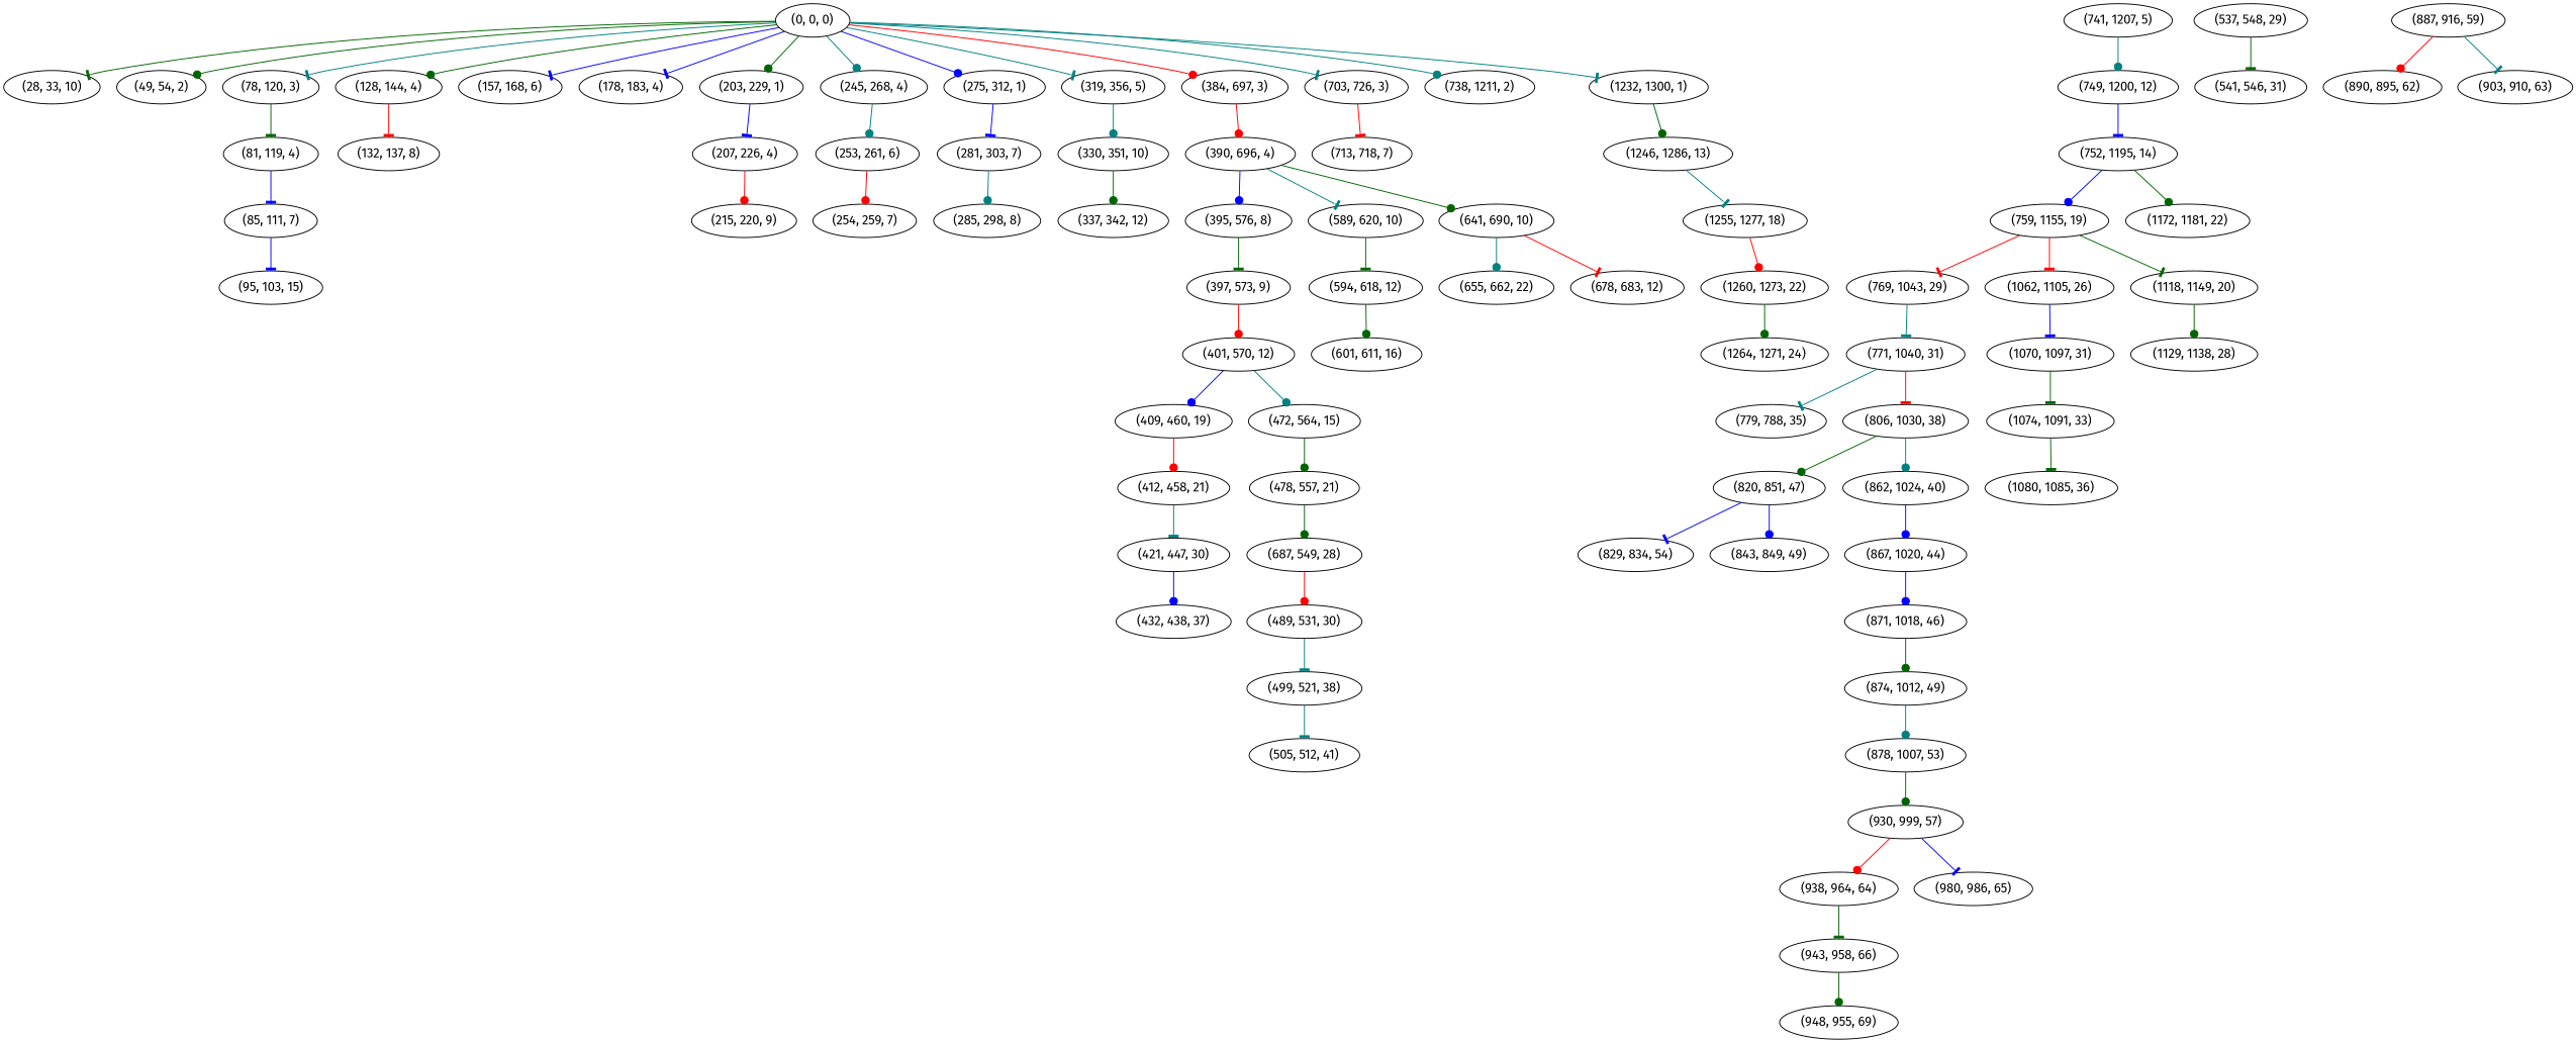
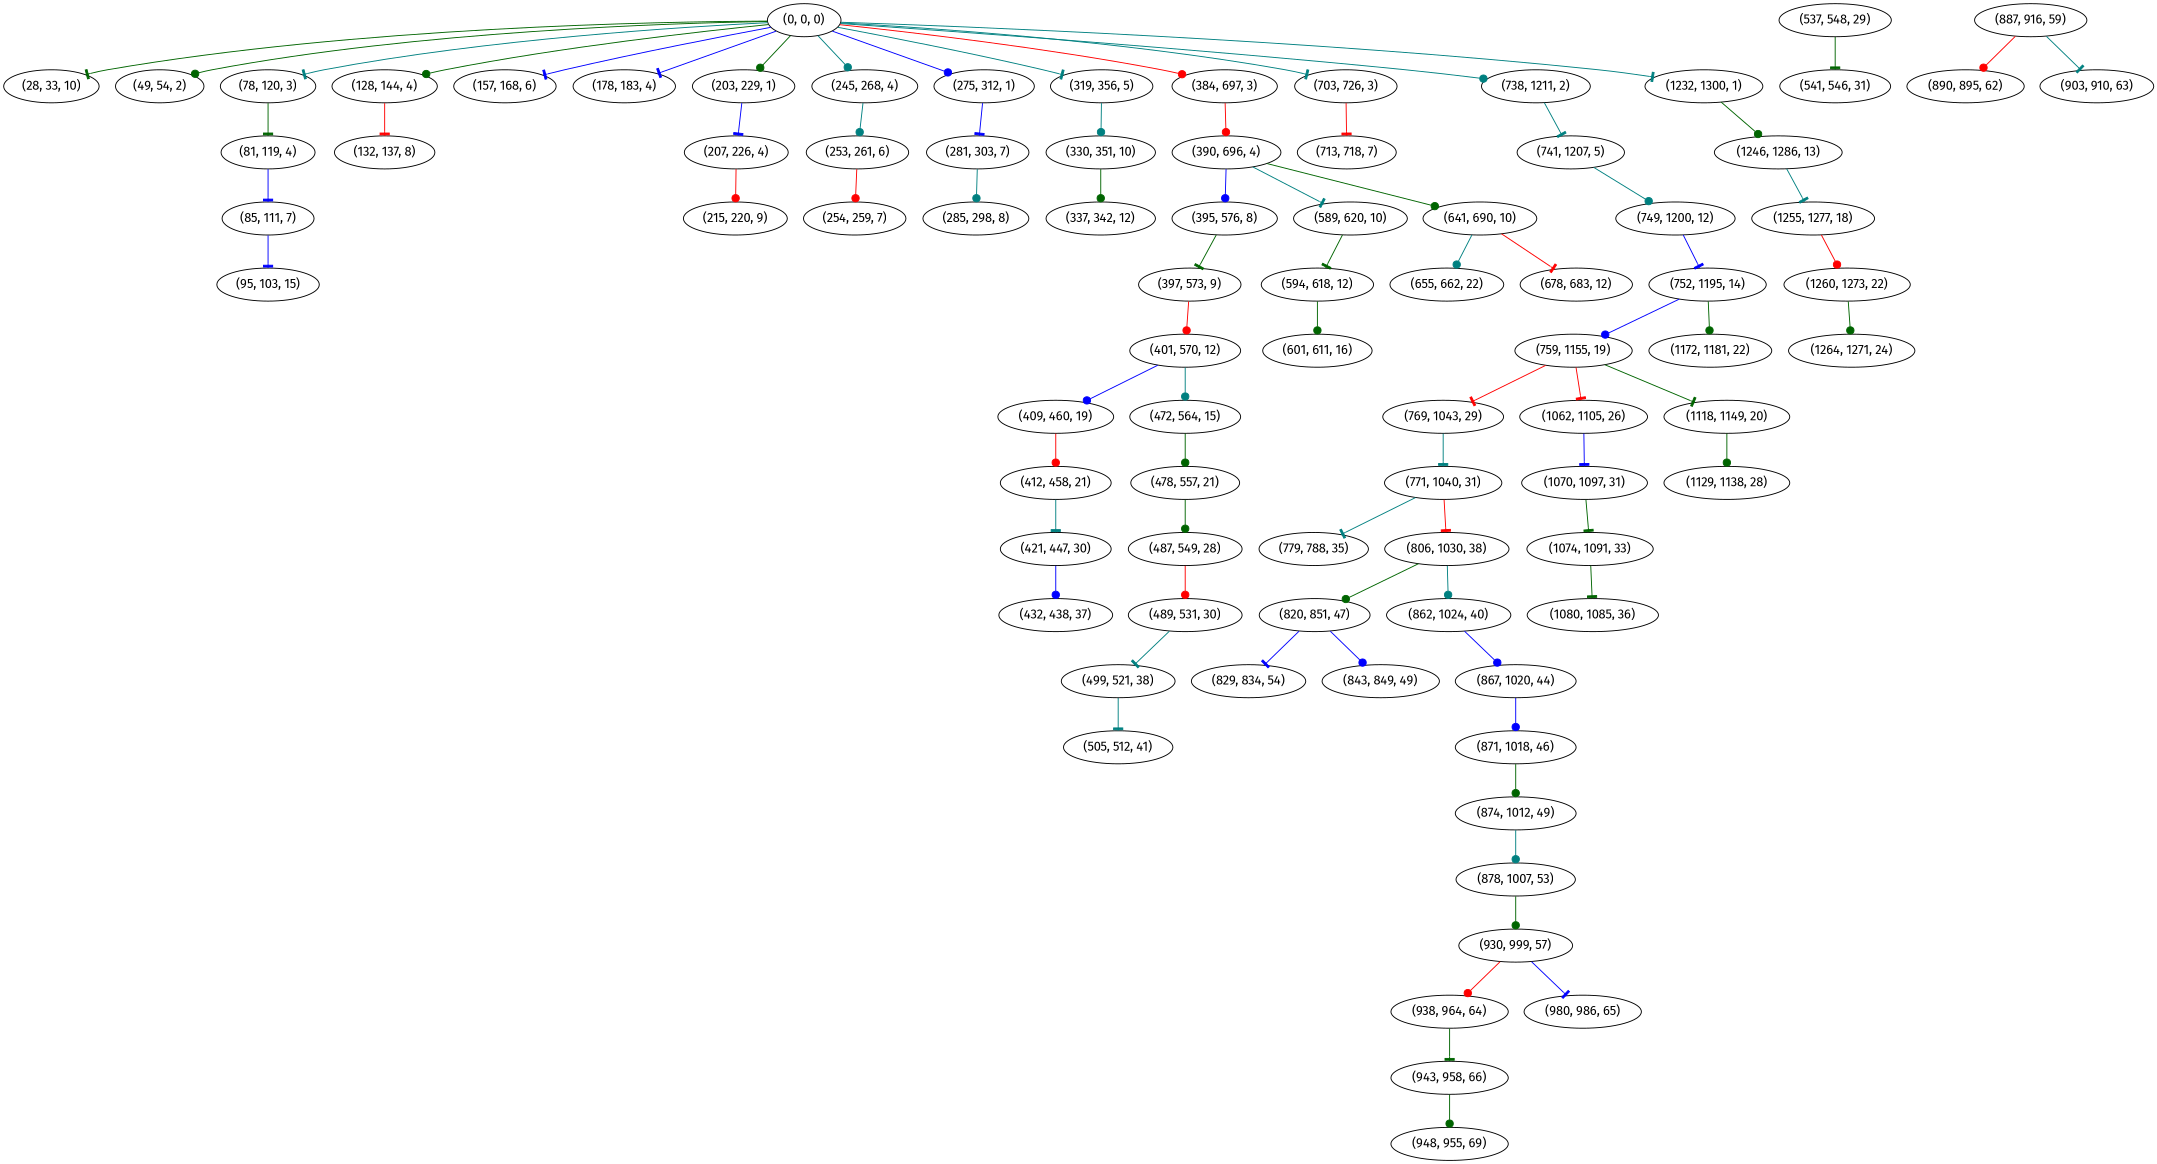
  digraph {
    fontname="Fira Sans"
    node [fontname="Fira Sans"]
    edge [arrowhead=dot color=darkgreen fontname="Fira Sans"]
    "(0, 0, 0)"
    "(28, 33, 10)"
    "(49, 54, 2)"
    "(78, 120, 3)"
    "(128, 144, 4)"
    "(157, 168, 6)"
    "(178, 183, 4)"
    "(203, 229, 1)"
    "(245, 268, 4)"
    "(275, 312, 1)"
    "(319, 356, 5)"
    "(384, 697, 3)"
    "(703, 726, 3)"
    "(738, 1211, 2)"
    "(1232, 1300, 1)"
    "(81, 119, 4)"
    "(132, 137, 8)"
    "(207, 226, 4)"
    "(253, 261, 6)"
    "(281, 303, 7)"
    "(330, 351, 10)"
    "(390, 696, 4)"
    "(713, 718, 7)"
    "(741, 1207, 5)"
    "(1246, 1286, 13)"
    "(85, 111, 7)"
    "(95, 103, 15)"
    "(215, 220, 9)"
    "(254, 259, 7)"
    "(285, 298, 8)"
    "(337, 342, 12)"
    "(395, 576, 8)"
    "(589, 620, 10)"
    "(641, 690, 10)"
    "(397, 573, 9)"
    "(594, 618, 12)"
    "(655, 662, 22)"
    "(678, 683, 12)"
    "(401, 570, 12)"
    "(409, 460, 19)"
    "(472, 564, 15)"
    "(412, 458, 21)"
    "(478, 557, 21)"
    "(421, 447, 30)"
    "(432, 438, 37)"
-   "(487, 549, 28)" [label="(687, 549, 28)"]
+   "(487, 549, 28)"
    "(489, 531, 30)"
    "(499, 521, 38)"
    "(537, 548, 29)"
    "(541, 546, 31)"
    "(505, 512, 41)"
    "(601, 611, 16)"
    "(749, 1200, 12)"
    "(752, 1195, 14)"
    "(759, 1155, 19)"
    "(1172, 1181, 22)"
    "(769, 1043, 29)"
    "(1062, 1105, 26)"
    "(1118, 1149, 20)"
    "(771, 1040, 31)"
    "(1070, 1097, 31)"
    "(1129, 1138, 28)"
    "(779, 788, 35)"
    "(806, 1030, 38)"
    "(820, 851, 47)"
    "(862, 1024, 40)"
    "(829, 834, 54)"
    "(843, 849, 49)"
    "(867, 1020, 44)"
    "(871, 1018, 46)"
    "(874, 1012, 49)"
    "(878, 1007, 53)"
    "(930, 999, 57)"
    "(887, 916, 59)"
    "(890, 895, 62)"
    "(903, 910, 63)"
    "(938, 964, 64)"
    "(980, 986, 65)"
    "(943, 958, 66)"
    "(948, 955, 69)"
    "(1074, 1091, 33)"
    "(1080, 1085, 36)"
    "(1255, 1277, 18)"
    "(1260, 1273, 22)"
    "(1264, 1271, 24)"
    "(0, 0, 0)" -> "(28, 33, 10)" [arrowhead=tee]
    "(0, 0, 0)" -> "(49, 54, 2)"
    "(0, 0, 0)" -> "(78, 120, 3)" [arrowhead=tee color=teal]
    "(0, 0, 0)" -> "(128, 144, 4)"
    "(0, 0, 0)" -> "(157, 168, 6)" [arrowhead=tee color=blue]
    "(0, 0, 0)" -> "(178, 183, 4)" [arrowhead=tee color=blue]
    "(0, 0, 0)" -> "(203, 229, 1)"
    "(0, 0, 0)" -> "(245, 268, 4)" [color=teal]
    "(0, 0, 0)" -> "(275, 312, 1)" [color=blue]
    "(0, 0, 0)" -> "(319, 356, 5)" [arrowhead=tee color=teal]
    "(0, 0, 0)" -> "(384, 697, 3)" [color=red]
    "(0, 0, 0)" -> "(703, 726, 3)" [arrowhead=tee color=teal]
    "(0, 0, 0)" -> "(738, 1211, 2)" [color=teal]
    "(0, 0, 0)" -> "(1232, 1300, 1)" [arrowhead=tee color=teal]
    "(78, 120, 3)" -> "(81, 119, 4)" [arrowhead=tee]
    "(128, 144, 4)" -> "(132, 137, 8)" [arrowhead=tee color=red]
    "(203, 229, 1)" -> "(207, 226, 4)" [arrowhead=tee color=blue]
    "(245, 268, 4)" -> "(253, 261, 6)" [color=teal]
    "(275, 312, 1)" -> "(281, 303, 7)" [arrowhead=tee color=blue]
    "(319, 356, 5)" -> "(330, 351, 10)" [color=teal]
    "(384, 697, 3)" -> "(390, 696, 4)" [color=red]
    "(703, 726, 3)" -> "(713, 718, 7)" [arrowhead=tee color=red]
+   "(738, 1211, 2)" -> "(741, 1207, 5)" [arrowhead=tee color=teal]
    "(1232, 1300, 1)" -> "(1246, 1286, 13)"
    "(81, 119, 4)" -> "(85, 111, 7)" [arrowhead=tee color=blue]
    "(207, 226, 4)" -> "(215, 220, 9)" [color=red]
    "(253, 261, 6)" -> "(254, 259, 7)" [color=red]
    "(281, 303, 7)" -> "(285, 298, 8)" [color=teal]
    "(330, 351, 10)" -> "(337, 342, 12)"
    "(390, 696, 4)" -> "(395, 576, 8)" [color=blue]
    "(390, 696, 4)" -> "(589, 620, 10)" [arrowhead=tee color=teal]
    "(390, 696, 4)" -> "(641, 690, 10)"
    "(741, 1207, 5)" -> "(749, 1200, 12)" [color=teal]
    "(1246, 1286, 13)" -> "(1255, 1277, 18)" [arrowhead=tee color=teal]
    "(85, 111, 7)" -> "(95, 103, 15)" [arrowhead=tee color=blue]
    "(395, 576, 8)" -> "(397, 573, 9)" [arrowhead=tee]
    "(589, 620, 10)" -> "(594, 618, 12)" [arrowhead=tee]
    "(641, 690, 10)" -> "(655, 662, 22)" [color=teal]
    "(641, 690, 10)" -> "(678, 683, 12)" [arrowhead=tee color=red]
    "(397, 573, 9)" -> "(401, 570, 12)" [color=red]
    "(594, 618, 12)" -> "(601, 611, 16)"
    "(401, 570, 12)" -> "(409, 460, 19)" [color=blue]
    "(401, 570, 12)" -> "(472, 564, 15)" [color=teal]
    "(409, 460, 19)" -> "(412, 458, 21)" [color=red]
    "(472, 564, 15)" -> "(478, 557, 21)"
    "(412, 458, 21)" -> "(421, 447, 30)" [arrowhead=tee color=teal]
    "(478, 557, 21)" -> "(487, 549, 28)"
    "(421, 447, 30)" -> "(432, 438, 37)" [color=blue]
    "(487, 549, 28)" -> "(489, 531, 30)" [color=red]
    "(489, 531, 30)" -> "(499, 521, 38)" [arrowhead=tee color=teal]
    "(499, 521, 38)" -> "(505, 512, 41)" [arrowhead=tee color=teal]
    "(537, 548, 29)" -> "(541, 546, 31)" [arrowhead=tee]
    "(749, 1200, 12)" -> "(752, 1195, 14)" [arrowhead=tee color=blue]
    "(752, 1195, 14)" -> "(759, 1155, 19)" [color=blue]
    "(752, 1195, 14)" -> "(1172, 1181, 22)"
    "(759, 1155, 19)" -> "(769, 1043, 29)" [arrowhead=tee color=red]
    "(759, 1155, 19)" -> "(1062, 1105, 26)" [arrowhead=tee color=red]
    "(759, 1155, 19)" -> "(1118, 1149, 20)" [arrowhead=tee]
    "(769, 1043, 29)" -> "(771, 1040, 31)" [arrowhead=tee color=teal]
    "(1062, 1105, 26)" -> "(1070, 1097, 31)" [arrowhead=tee color=blue]
    "(1118, 1149, 20)" -> "(1129, 1138, 28)"
    "(771, 1040, 31)" -> "(779, 788, 35)" [arrowhead=tee color=teal]
    "(771, 1040, 31)" -> "(806, 1030, 38)" [arrowhead=tee color=red]
    "(1070, 1097, 31)" -> "(1074, 1091, 33)" [arrowhead=tee]
    "(806, 1030, 38)" -> "(820, 851, 47)"
    "(806, 1030, 38)" -> "(862, 1024, 40)" [color=teal]
    "(820, 851, 47)" -> "(829, 834, 54)" [arrowhead=tee color=blue]
    "(820, 851, 47)" -> "(843, 849, 49)" [color=blue]
    "(862, 1024, 40)" -> "(867, 1020, 44)" [color=blue]
    "(867, 1020, 44)" -> "(871, 1018, 46)" [color=blue]
    "(871, 1018, 46)" -> "(874, 1012, 49)"
    "(874, 1012, 49)" -> "(878, 1007, 53)" [color=teal]
    "(878, 1007, 53)" -> "(930, 999, 57)"
    "(930, 999, 57)" -> "(938, 964, 64)" [color=red]
    "(930, 999, 57)" -> "(980, 986, 65)" [arrowhead=tee color=blue]
    "(887, 916, 59)" -> "(890, 895, 62)" [color=red]
    "(887, 916, 59)" -> "(903, 910, 63)" [arrowhead=tee color=teal]
    "(938, 964, 64)" -> "(943, 958, 66)" [arrowhead=tee]
    "(943, 958, 66)" -> "(948, 955, 69)"
    "(1074, 1091, 33)" -> "(1080, 1085, 36)" [arrowhead=tee]
    "(1255, 1277, 18)" -> "(1260, 1273, 22)" [color=red]
    "(1260, 1273, 22)" -> "(1264, 1271, 24)"
  }
